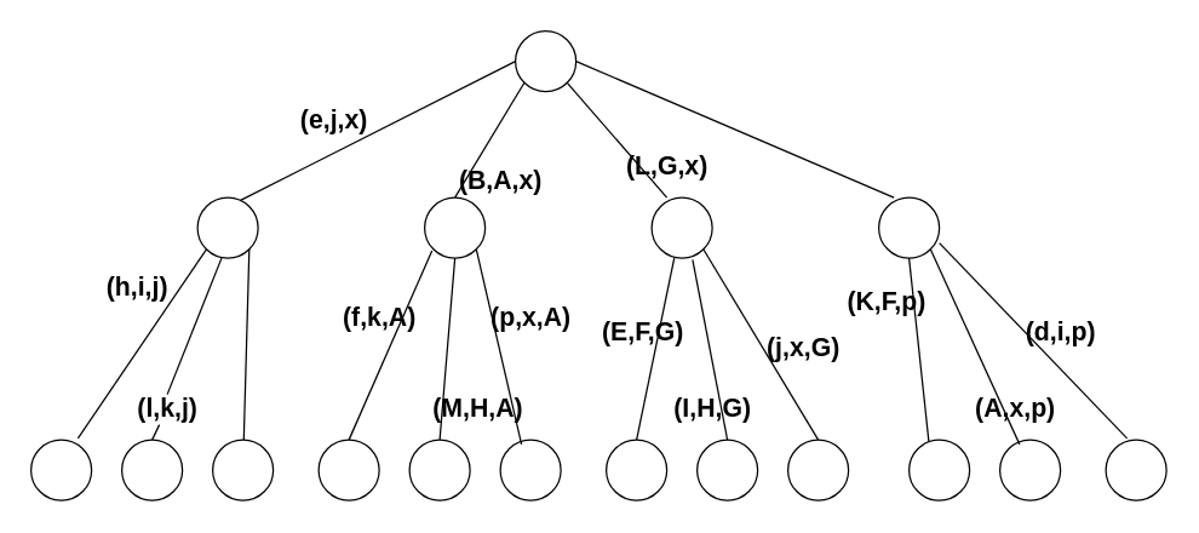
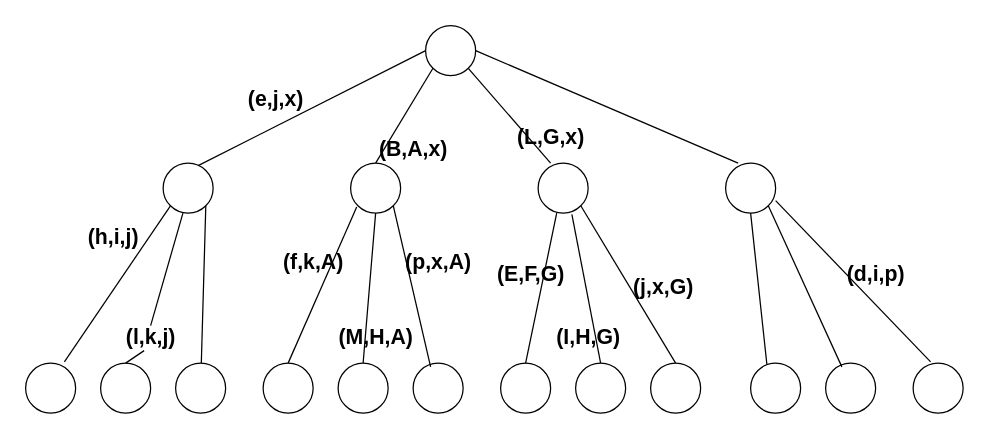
  <mxCell id="0" />
  <mxCell id="1" parent="0" />
  <mxCell id="2" value="" style="ellipse;whiteSpace=wrap;html=1;aspect=fixed;" vertex="1" parent="1"><mxGeometry x="340" y="20" width="40" height="40" as="geometry" /></mxCell>
  <mxCell id="3" value="" style="ellipse;whiteSpace=wrap;html=1;aspect=fixed;" vertex="1" parent="1"><mxGeometry x="580" y="130" width="40" height="40" as="geometry" /></mxCell>
  <mxCell id="4" value="" style="ellipse;whiteSpace=wrap;html=1;aspect=fixed;" vertex="1" parent="1"><mxGeometry x="430" y="130" width="40" height="40" as="geometry" /></mxCell>
  <mxCell id="5" value="" style="ellipse;whiteSpace=wrap;html=1;aspect=fixed;" vertex="1" parent="1"><mxGeometry x="280" y="130" width="40" height="40" as="geometry" /></mxCell>
  <mxCell id="6" value="" style="ellipse;whiteSpace=wrap;html=1;aspect=fixed;" vertex="1" parent="1"><mxGeometry x="130" y="130" width="40" height="40" as="geometry" /></mxCell>
  <mxCell id="7" value="" style="ellipse;whiteSpace=wrap;html=1;aspect=fixed;" vertex="1" parent="1"><mxGeometry x="520" y="290" width="40" height="40" as="geometry" /></mxCell>
  <mxCell id="8" value="" style="ellipse;whiteSpace=wrap;html=1;aspect=fixed;" vertex="1" parent="1"><mxGeometry x="460" y="290" width="40" height="40" as="geometry" /></mxCell>
  <mxCell id="9" value="" style="ellipse;whiteSpace=wrap;html=1;aspect=fixed;" vertex="1" parent="1"><mxGeometry x="600" y="290" width="40" height="40" as="geometry" /></mxCell>
  <mxCell id="10" value="" style="ellipse;whiteSpace=wrap;html=1;aspect=fixed;" vertex="1" parent="1"><mxGeometry x="660" y="290" width="40" height="40" as="geometry" /></mxCell>
  <mxCell id="11" value="" style="ellipse;whiteSpace=wrap;html=1;aspect=fixed;" vertex="1" parent="1"><mxGeometry x="730" y="290" width="40" height="40" as="geometry" /></mxCell>
  <mxCell id="12" value="" style="ellipse;whiteSpace=wrap;html=1;aspect=fixed;" vertex="1" parent="1"><mxGeometry x="400" y="290" width="40" height="40" as="geometry" /></mxCell>
  <mxCell id="13" value="" style="ellipse;whiteSpace=wrap;html=1;aspect=fixed;" vertex="1" parent="1"><mxGeometry x="330" y="290" width="40" height="40" as="geometry" /></mxCell>
  <mxCell id="14" value="" style="ellipse;whiteSpace=wrap;html=1;aspect=fixed;" vertex="1" parent="1"><mxGeometry x="270" y="290" width="40" height="40" as="geometry" /></mxCell>
  <mxCell id="15" value="" style="ellipse;whiteSpace=wrap;html=1;aspect=fixed;" vertex="1" parent="1"><mxGeometry x="210" y="290" width="40" height="40" as="geometry" /></mxCell>
  <mxCell id="16" value="" style="ellipse;whiteSpace=wrap;html=1;aspect=fixed;" vertex="1" parent="1"><mxGeometry x="140" y="290" width="40" height="40" as="geometry" /></mxCell>
  <mxCell id="17" value="" style="ellipse;whiteSpace=wrap;html=1;aspect=fixed;" vertex="1" parent="1"><mxGeometry x="80" y="290" width="40" height="40" as="geometry" /></mxCell>
  <mxCell id="18" value="" style="ellipse;whiteSpace=wrap;html=1;aspect=fixed;" vertex="1" parent="1"><mxGeometry x="20" y="290" width="40" height="40" as="geometry" /></mxCell>
  <mxCell id="19" value="" style="endArrow=none;html=1;exitX=0.7;exitY=0.05;exitDx=0;exitDy=0;entryX=0;entryY=0.5;entryDx=0;entryDy=0;exitPerimeter=0;" edge="1" parent="1" source="6" target="2"><mxGeometry width="50" height="50" relative="1" as="geometry"><mxPoint x="-210" y="-30" as="sourcePoint" /><mxPoint x="-250" y="-70" as="targetPoint" /></mxGeometry></mxCell>
  <mxCell id="20" value="" style="endArrow=none;html=1;exitX=0.5;exitY=0;exitDx=0;exitDy=0;entryX=0;entryY=1;entryDx=0;entryDy=0;" edge="1" parent="1" source="5" target="2"><mxGeometry width="50" height="50" relative="1" as="geometry"><mxPoint x="168" y="142" as="sourcePoint" /><mxPoint x="350" y="50" as="targetPoint" /></mxGeometry></mxCell>
  <mxCell id="21" value="" style="endArrow=none;html=1;exitX=0.25;exitY=0;exitDx=0;exitDy=0;entryX=1;entryY=1;entryDx=0;entryDy=0;exitPerimeter=0;" edge="1" parent="1" source="4" target="2"><mxGeometry width="50" height="50" relative="1" as="geometry"><mxPoint x="178" y="152" as="sourcePoint" /><mxPoint x="360" y="60" as="targetPoint" /></mxGeometry></mxCell>
  <mxCell id="22" value="" style="endArrow=none;html=1;exitX=0.25;exitY=0;exitDx=0;exitDy=0;entryX=1;entryY=0.5;entryDx=0;entryDy=0;exitPerimeter=0;" edge="1" parent="1" source="3" target="2"><mxGeometry width="50" height="50" relative="1" as="geometry"><mxPoint x="188" y="162" as="sourcePoint" /><mxPoint x="370" y="70" as="targetPoint" /></mxGeometry></mxCell>
  <mxCell id="23" value="" style="endArrow=none;html=1;exitX=0.775;exitY=-0.025;exitDx=0;exitDy=0;entryX=0;entryY=1;entryDx=0;entryDy=0;exitPerimeter=0;" edge="1" parent="1" source="18" target="6"><mxGeometry width="50" height="50" relative="1" as="geometry"><mxPoint x="198" y="172" as="sourcePoint" /><mxPoint x="380" y="80" as="targetPoint" /></mxGeometry></mxCell>
  <mxCell id="24" value="" style="endArrow=none;html=1;exitX=0.5;exitY=0;exitDx=0;exitDy=0;entryX=0.396;entryY=1;entryDx=0;entryDy=0;entryPerimeter=0;startArrow=none;" edge="1" parent="1" source="37" target="6"><mxGeometry width="50" height="50" relative="1" as="geometry"><mxPoint x="61" y="299" as="sourcePoint" /><mxPoint x="145.858" y="174.142" as="targetPoint" /></mxGeometry></mxCell>
  <mxCell id="25" value="" style="endArrow=none;html=1;entryX=1;entryY=1;entryDx=0;entryDy=0;" edge="1" parent="1" source="16" target="6"><mxGeometry width="50" height="50" relative="1" as="geometry"><mxPoint x="71" y="309" as="sourcePoint" /><mxPoint x="155.858" y="184.142" as="targetPoint" /></mxGeometry></mxCell>
  <mxCell id="26" value="" style="endArrow=none;html=1;exitX=0.35;exitY=0.075;exitDx=0;exitDy=0;entryX=1;entryY=1;entryDx=0;entryDy=0;exitPerimeter=0;" edge="1" parent="1" source="13" target="5"><mxGeometry width="50" height="50" relative="1" as="geometry"><mxPoint x="235.14" y="284.86" as="sourcePoint" /><mxPoint x="319.998" y="160.002" as="targetPoint" /></mxGeometry></mxCell>
  <mxCell id="27" value="" style="endArrow=none;html=1;exitX=0.5;exitY=0;exitDx=0;exitDy=0;" edge="1" parent="1" source="14"><mxGeometry width="50" height="50" relative="1" as="geometry"><mxPoint x="220" y="294.86" as="sourcePoint" /><mxPoint x="300" y="170" as="targetPoint" /></mxGeometry></mxCell>
  <mxCell id="28" value="" style="endArrow=none;html=1;exitX=0.5;exitY=0;exitDx=0;exitDy=0;entryX=0;entryY=1;entryDx=0;entryDy=0;" edge="1" parent="1" source="15"><mxGeometry width="50" height="50" relative="1" as="geometry"><mxPoint x="200" y="290" as="sourcePoint" /><mxPoint x="284.858" y="165.142" as="targetPoint" /></mxGeometry></mxCell>
  <mxCell id="29" value="" style="endArrow=none;html=1;exitX=0.5;exitY=0;exitDx=0;exitDy=0;entryX=1;entryY=1;entryDx=0;entryDy=0;" edge="1" parent="1" source="7" target="4"><mxGeometry width="50" height="50" relative="1" as="geometry"><mxPoint x="385.14" y="284.86" as="sourcePoint" /><mxPoint x="469.998" y="160.002" as="targetPoint" /></mxGeometry></mxCell>
  <mxCell id="30" value="" style="endArrow=none;html=1;exitX=0.5;exitY=0;exitDx=0;exitDy=0;exitPerimeter=0;entryX=0.675;entryY=1.025;entryDx=0;entryDy=0;entryPerimeter=0;" edge="1" parent="1" source="8" target="4"><mxGeometry width="50" height="50" relative="1" as="geometry"><mxPoint x="380" y="290" as="sourcePoint" /><mxPoint x="460" y="170" as="targetPoint" /></mxGeometry></mxCell>
  <mxCell id="31" value="" style="endArrow=none;html=1;exitX=0.5;exitY=0;exitDx=0;exitDy=0;entryX=0;entryY=1;entryDx=0;entryDy=0;" edge="1" parent="1" source="12"><mxGeometry width="50" height="50" relative="1" as="geometry"><mxPoint x="360" y="294.86" as="sourcePoint" /><mxPoint x="444.858" y="170.002" as="targetPoint" /></mxGeometry></mxCell>
  <mxCell id="32" value="" style="endArrow=none;html=1;exitX=0.35;exitY=-0.025;exitDx=0;exitDy=0;entryX=1;entryY=0.75;entryDx=0;entryDy=0;exitPerimeter=0;entryPerimeter=0;" edge="1" parent="1" source="11" target="3"><mxGeometry width="50" height="50" relative="1" as="geometry"><mxPoint x="540" y="274.86" as="sourcePoint" /><mxPoint x="624.858" y="150.002" as="targetPoint" /></mxGeometry></mxCell>
  <mxCell id="33" value="" style="endArrow=none;html=1;exitX=0.325;exitY=0.075;exitDx=0;exitDy=0;entryX=1;entryY=1;entryDx=0;entryDy=0;exitPerimeter=0;" edge="1" parent="1" source="10" target="3"><mxGeometry width="50" height="50" relative="1" as="geometry"><mxPoint x="535.14" y="284.86" as="sourcePoint" /><mxPoint x="619.998" y="160.002" as="targetPoint" /></mxGeometry></mxCell>
  <mxCell id="34" value="" style="endArrow=none;html=1;exitX=0.325;exitY=0.025;exitDx=0;exitDy=0;entryX=0.5;entryY=1;entryDx=0;entryDy=0;exitPerimeter=0;" edge="1" parent="1" source="9" target="3"><mxGeometry width="50" height="50" relative="1" as="geometry"><mxPoint x="161" y="399" as="sourcePoint" /><mxPoint x="245.858" y="274.142" as="targetPoint" /></mxGeometry></mxCell>
  <mxCell id="35" value="&lt;font size=&quot;1&quot;&gt;&lt;b style=&quot;font-size: 17px&quot;&gt;(e,j,x)&lt;/b&gt;&lt;/font&gt;" style="text;html=1;align=center;verticalAlign=middle;resizable=0;points=[];autosize=1;strokeColor=none;fillColor=none;" vertex="1" parent="1"><mxGeometry x="190" y="70" width="60" height="20" as="geometry" /></mxCell>
  <mxCell id="36" value="&lt;font size=&quot;1&quot;&gt;&lt;b style=&quot;font-size: 17px&quot;&gt;(h,i,j)&lt;/b&gt;&lt;/font&gt;" style="text;html=1;align=center;verticalAlign=middle;resizable=0;points=[];autosize=1;strokeColor=none;fillColor=none;" vertex="1" parent="1"><mxGeometry x="60" y="180" width="60" height="20" as="geometry" /></mxCell>
- <mxCell id="37" value="&lt;font size=&quot;1&quot;&gt;&lt;b style=&quot;font-size: 17px&quot;&gt;(l,k,j)&lt;/b&gt;&lt;/font&gt;" style="text;html=1;align=center;verticalAlign=middle;resizable=0;points=[];autosize=1;strokeColor=none;fillColor=none;" vertex="1" parent="1"><mxGeometry x="85" y="260" width="50" height="20" as="geometry" /></mxCell>
+ <mxCell id="37" value="&lt;font size=&quot;1&quot;&gt;&lt;b style=&quot;font-size: 17px&quot;&gt;(l,k,j)&lt;/b&gt;&lt;/font&gt;" style="text;html=1;align=center;verticalAlign=middle;resizable=0;points=[];autosize=1;strokeColor=none;fillColor=none;" vertex="1" parent="1"><mxGeometry x="95" y="260" width="50" height="20" as="geometry" /></mxCell>
  <mxCell id="38" value="" style="endArrow=none;html=1;exitX=0.5;exitY=0;exitDx=0;exitDy=0;entryX=0.396;entryY=1;entryDx=0;entryDy=0;entryPerimeter=0;" edge="1" parent="1" source="17" target="37"><mxGeometry width="50" height="50" relative="1" as="geometry"><mxPoint x="100" y="290" as="sourcePoint" /><mxPoint x="145.84" y="170" as="targetPoint" /></mxGeometry></mxCell>
  <mxCell id="39" value="&lt;font size=&quot;1&quot;&gt;&lt;b style=&quot;font-size: 17px&quot;&gt;(f,k,A)&lt;/b&gt;&lt;/font&gt;" style="text;html=1;align=center;verticalAlign=middle;resizable=0;points=[];autosize=1;strokeColor=none;fillColor=none;" vertex="1" parent="1"><mxGeometry x="220" y="200" width="60" height="20" as="geometry" /></mxCell>
  <mxCell id="40" value="&lt;font size=&quot;1&quot;&gt;&lt;b style=&quot;font-size: 17px&quot;&gt;(E,F,G)&lt;/b&gt;&lt;/font&gt;" style="text;html=1;align=center;verticalAlign=middle;resizable=0;points=[];autosize=1;strokeColor=none;fillColor=none;" vertex="1" parent="1"><mxGeometry x="389" y="210" width="70" height="20" as="geometry" /></mxCell>
  <mxCell id="41" value="&lt;font size=&quot;1&quot;&gt;&lt;b style=&quot;font-size: 17px&quot;&gt;(I,H,G)&lt;/b&gt;&lt;/font&gt;" style="text;html=1;align=center;verticalAlign=middle;resizable=0;points=[];autosize=1;strokeColor=none;fillColor=none;" vertex="1" parent="1"><mxGeometry x="435" y="260" width="70" height="20" as="geometry" /></mxCell>
  <mxCell id="42" value="&lt;font size=&quot;1&quot;&gt;&lt;b style=&quot;font-size: 17px&quot;&gt;(j,x,G)&lt;/b&gt;&lt;/font&gt;" style="text;html=1;align=center;verticalAlign=middle;resizable=0;points=[];autosize=1;strokeColor=none;fillColor=none;" vertex="1" parent="1"><mxGeometry x="500" y="220" width="60" height="20" as="geometry" /></mxCell>
- <mxCell id="43" value="&lt;font size=&quot;1&quot;&gt;&lt;b style=&quot;font-size: 17px&quot;&gt;(A,x,p)&lt;/b&gt;&lt;/font&gt;" style="text;html=1;align=center;verticalAlign=middle;resizable=0;points=[];autosize=1;strokeColor=none;fillColor=none;" vertex="1" parent="1"><mxGeometry x="635" y="260" width="70" height="20" as="geometry" /></mxCell>
  <mxCell id="44" value="&lt;font size=&quot;1&quot;&gt;&lt;b style=&quot;font-size: 17px&quot;&gt;(B,A,x)&lt;/b&gt;&lt;/font&gt;" style="text;html=1;align=center;verticalAlign=middle;resizable=0;points=[];autosize=1;strokeColor=none;fillColor=none;" vertex="1" parent="1"><mxGeometry x="295" y="110" width="70" height="20" as="geometry" /></mxCell>
  <mxCell id="45" value="&lt;font size=&quot;1&quot;&gt;&lt;b style=&quot;font-size: 17px&quot;&gt;(L,G,x)&lt;/b&gt;&lt;/font&gt;" style="text;html=1;align=center;verticalAlign=middle;resizable=0;points=[];autosize=1;strokeColor=none;fillColor=none;" vertex="1" parent="1"><mxGeometry x="405" y="100" width="70" height="20" as="geometry" /></mxCell>
  <mxCell id="46" value="&lt;font size=&quot;1&quot;&gt;&lt;b style=&quot;font-size: 17px&quot;&gt;(d,i,p)&lt;/b&gt;&lt;/font&gt;" style="text;html=1;align=center;verticalAlign=middle;resizable=0;points=[];autosize=1;strokeColor=none;fillColor=none;" vertex="1" parent="1"><mxGeometry x="670" y="210" width="60" height="20" as="geometry" /></mxCell>
  <mxCell id="47" value="&lt;font size=&quot;1&quot;&gt;&lt;b style=&quot;font-size: 17px&quot;&gt;(p,x,A)&lt;/b&gt;&lt;/font&gt;" style="text;html=1;align=center;verticalAlign=middle;resizable=0;points=[];autosize=1;strokeColor=none;fillColor=none;" vertex="1" parent="1"><mxGeometry x="315" y="200" width="70" height="20" as="geometry" /></mxCell>
- <mxCell id="48" value="&lt;font size=&quot;1&quot;&gt;&lt;b style=&quot;font-size: 17px&quot;&gt;(M,H,A)&lt;/b&gt;&lt;/font&gt;" style="text;html=1;align=center;verticalAlign=middle;resizable=0;points=[];autosize=1;strokeColor=none;fillColor=none;" vertex="1" parent="1"><mxGeometry x="280" y="260" width="70" height="20" as="geometry" /></mxCell>
- <mxCell id="49" value="&lt;font size=&quot;1&quot;&gt;&lt;b style=&quot;font-size: 17px&quot;&gt;(K,F,p)&lt;/b&gt;&lt;/font&gt;" style="text;html=1;align=center;verticalAlign=middle;resizable=0;points=[];autosize=1;strokeColor=none;fillColor=none;" vertex="1" parent="1"><mxGeometry x="550" y="190" width="70" height="20" as="geometry" /></mxCell>
+ <mxCell id="48" value="&lt;font size=&quot;1&quot;&gt;&lt;b style=&quot;font-size: 17px&quot;&gt;(M,H,A)&lt;/b&gt;&lt;/font&gt;" style="text;html=1;align=center;verticalAlign=middle;resizable=0;points=[];autosize=1;strokeColor=none;fillColor=none;" vertex="1" parent="1"><mxGeometry x="265" y="260" width="70" height="20" as="geometry" /></mxCell>
